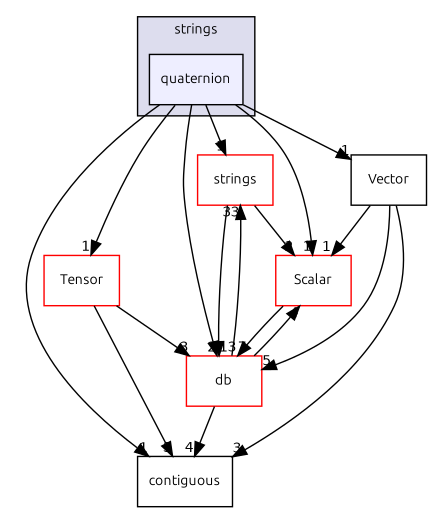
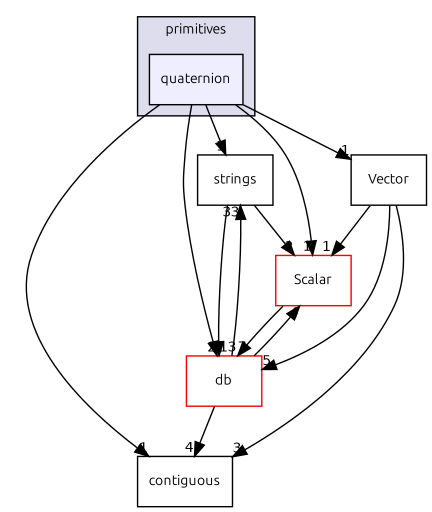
  digraph {
    compound=true
    fontname=Ubuntu
    node [fontname=Ubuntu fontsize=10 shape=box color=red]
    edge [fontname=Ubuntu headlabel=1 labeldistance=1.5 labelfontname=Helvetica labelfontsize=10]
    n1 [fillcolor="#eeeeff" label=quaternion pencolor=black style=filled color=""]
-   n2 [label=strings]
-   n3 [label=Tensor]
+   n2 [color=black label=strings]
    n4 [label=Scalar]
    n5 [color=black label=Vector]
    n6 [label=db]
    n7 [label=contiguous color=""]
    subgraph cluster_1 {
      bgcolor="#ddddee"
      fontsize=10
-     label=strings
+     label=primitives
      pencolor=black
      n1
    }
    n1 -> n2
-   n1 -> n3
    n1 -> n4
    n1 -> n5
    n1 -> n6 [headlabel=2]
    n1 -> n7
    n2 -> n4 [headlabel=2]
    n2 -> n6 [headlabel=13]
-   n3 -> n6 [headlabel=3]
-   n3 -> n7 [headlabel=3]
    n4 -> n6 [headlabel=7]
    n5 -> n4
    n5 -> n6 [headlabel=5]
    n5 -> n7 [headlabel=3]
    n6 -> n2 [headlabel=33]
    n6 -> n4 [headlabel=4]
    n6 -> n7 [headlabel=4]
  }
